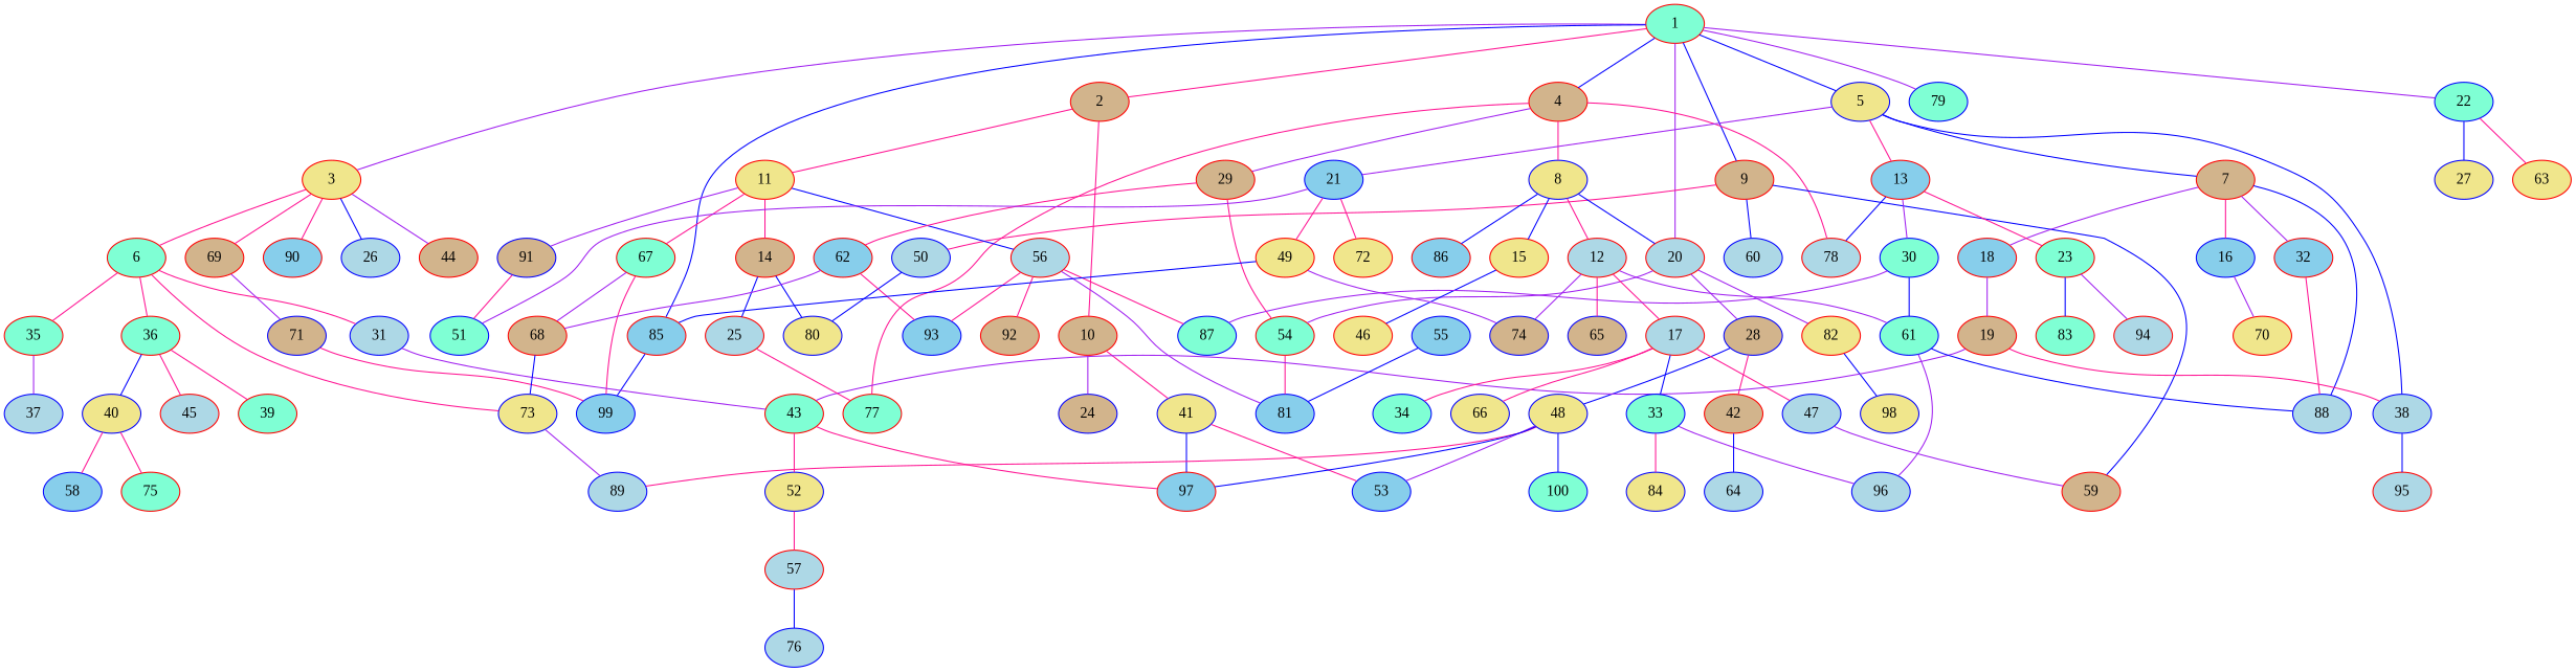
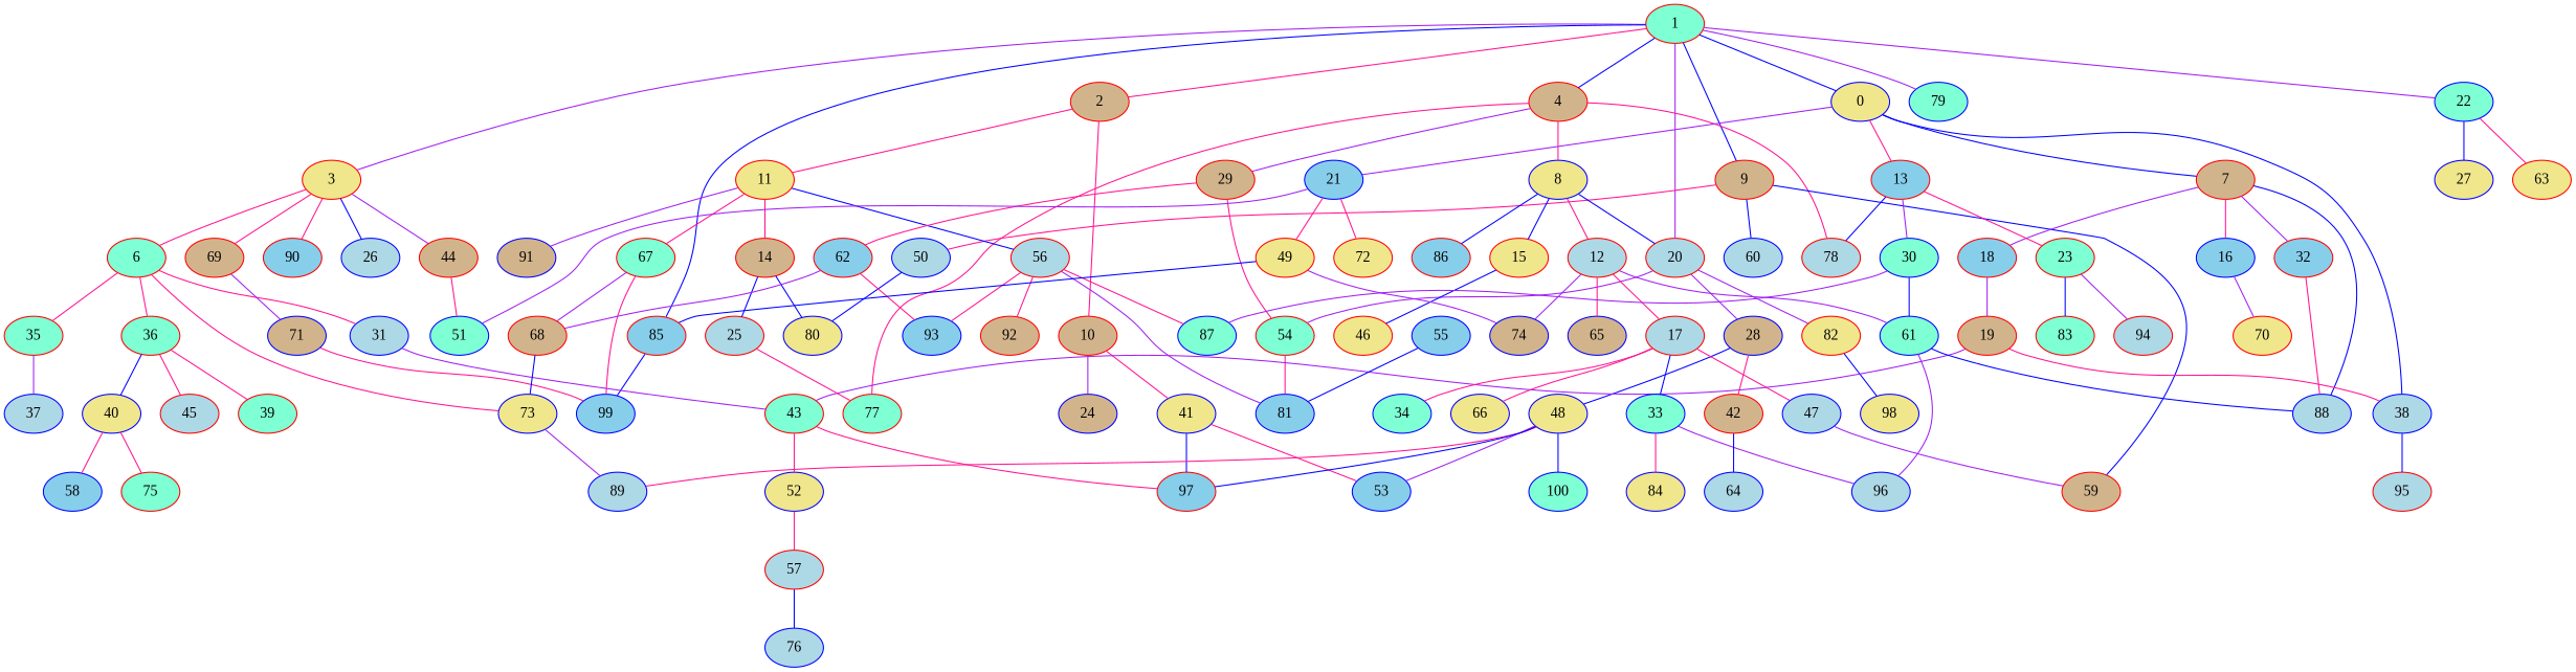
  graph {
    fontname="Liberation Serif"
    node [color=red fillcolor=lightblue fontname="Liberation Serif" style=filled]
    edge [color=deeppink fontname="Liberation Serif"]
    1 [fillcolor=aquamarine]
    2 [fillcolor=tan]
    3 [fillcolor=khaki]
    4 [fillcolor=tan]
-   5 [color=blue fillcolor=khaki]
+   5 [color=blue fillcolor=khaki label=0]
    9 [fillcolor=tan]
    20
    22 [color=blue fillcolor=aquamarine]
    79 [color=blue fillcolor=aquamarine]
    85 [fillcolor=skyblue]
    10 [fillcolor=tan]
    11 [fillcolor=khaki]
    6 [fillcolor=aquamarine]
    26 [color=blue]
    44 [fillcolor=tan]
    69 [fillcolor=tan]
    90 [fillcolor=skyblue]
    8 [color=blue fillcolor=khaki]
    29 [fillcolor=tan]
    77 [fillcolor=aquamarine]
    78
    7 [fillcolor=tan]
    13 [fillcolor=skyblue]
    21 [color=blue fillcolor=skyblue]
    38 [color=blue]
    50 [color=blue]
    59 [fillcolor=tan]
    60 [color=blue]
    28 [color=blue fillcolor=tan]
    82 [fillcolor=khaki]
    54 [fillcolor=aquamarine]
    27 [color=blue fillcolor=khaki]
    63 [fillcolor=khaki]
    99 [color=blue fillcolor=skyblue]
    24 [color=blue fillcolor=tan]
    41 [color=blue fillcolor=khaki]
    14 [fillcolor=tan]
    56
    67 [fillcolor=aquamarine]
    91 [color=blue fillcolor=tan]
    31 [color=blue]
    35 [fillcolor=aquamarine]
    36 [fillcolor=aquamarine]
    73 [color=blue fillcolor=khaki]
    51 [color=blue fillcolor=aquamarine]
    71 [color=blue fillcolor=tan]
    12
    15 [fillcolor=khaki]
    86 [fillcolor=skyblue]
    62 [fillcolor=skyblue]
    16 [color=blue fillcolor=skyblue]
    18 [fillcolor=skyblue]
    32 [fillcolor=skyblue]
    88 [color=blue]
    23 [fillcolor=aquamarine]
    30 [color=blue fillcolor=aquamarine]
    49 [fillcolor=khaki]
    72 [fillcolor=khaki]
    95
    43 [fillcolor=aquamarine]
    37 [color=blue]
    39 [fillcolor=aquamarine]
    40 [color=blue fillcolor=khaki]
    45
    89 [color=blue]
    70 [fillcolor=khaki]
    19 [fillcolor=tan]
    17
    61 [color=blue fillcolor=aquamarine]
    65 [color=blue fillcolor=tan]
    74 [color=blue fillcolor=tan]
    46 [fillcolor=khaki]
    80 [color=blue fillcolor=khaki]
    53 [color=blue fillcolor=skyblue]
    97 [fillcolor=skyblue]
    25
    87 [color=blue fillcolor=aquamarine]
    81 [color=blue fillcolor=skyblue]
    92 [fillcolor=tan]
    93 [color=blue fillcolor=skyblue]
    68 [fillcolor=tan]
    33 [color=blue fillcolor=aquamarine]
    34 [color=blue fillcolor=aquamarine]
    47 [color=blue]
    66 [color=blue fillcolor=khaki]
    96 [color=blue]
    83 [fillcolor=aquamarine]
    94
    84 [color=blue fillcolor=khaki]
    52 [color=blue fillcolor=khaki]
    42 [fillcolor=tan]
    48 [color=blue fillcolor=khaki]
    55 [color=blue fillcolor=skyblue]
    98 [color=blue fillcolor=khaki]
    64 [color=blue]
    100 [color=blue fillcolor=aquamarine]
    58 [color=blue fillcolor=skyblue]
    75 [fillcolor=aquamarine]
    57
    76 [color=blue]
    1 -- 2
    1 -- 3 [color=purple]
    1 -- 4 [color=blue]
    1 -- 5 [color=blue]
    1 -- 9 [color=blue]
    1 -- 20 [color=purple]
    1 -- 22 [color=purple]
    1 -- 79 [color=purple]
    1 -- 85 [color=blue]
    2 -- 10
    2 -- 11
    3 -- 6
    3 -- 26 [color=blue]
    3 -- 44 [color=purple]
    3 -- 69
    3 -- 90
    4 -- 8
    4 -- 29 [color=purple]
    4 -- 77
    4 -- 78
    5 -- 7 [color=blue]
    5 -- 13
    5 -- 21 [color=purple]
    5 -- 38 [color=blue]
    9 -- 50
    9 -- 59 [color=blue]
    9 -- 60 [color=blue]
    20 -- 28 [color=purple]
    20 -- 82 [color=purple]
    20 -- 54 [color=purple]
    22 -- 27 [color=blue]
    22 -- 63
    85 -- 99 [color=blue]
    10 -- 24 [color=purple]
    10 -- 41
    11 -- 14
    11 -- 56 [color=blue]
    11 -- 67
    11 -- 91 [color=purple]
    6 -- 31
    6 -- 35
    6 -- 36
    6 -- 73
-   91 -- 51
+   44 -- 51
    69 -- 71 [color=purple]
    8 -- 20 [color=blue]
    8 -- 12
    8 -- 15 [color=blue]
    8 -- 86 [color=blue]
    29 -- 54
    29 -- 62
    7 -- 16
    7 -- 18 [color=purple]
    7 -- 32 [color=purple]
    7 -- 88 [color=blue]
    13 -- 78 [color=blue]
    13 -- 23
    13 -- 30 [color=purple]
    21 -- 51 [color=purple]
    21 -- 49
    21 -- 72
    38 -- 95 [color=blue]
    50 -- 80 [color=blue]
    28 -- 42
    28 -- 48 [color=blue]
    82 -- 98 [color=blue]
    54 -- 81
    41 -- 53
    41 -- 97 [color=blue]
    14 -- 80 [color=blue]
    14 -- 25 [color=blue]
    56 -- 87
    56 -- 81 [color=purple]
    56 -- 92
    56 -- 93
    67 -- 99
    67 -- 68 [color=purple]
    31 -- 43 [color=purple]
    35 -- 37 [color=purple]
    36 -- 39
    36 -- 40 [color=blue]
    36 -- 45
    73 -- 89 [color=purple]
    71 -- 99
    12 -- 17
    12 -- 61 [color=purple]
    12 -- 65
    12 -- 74 [color=purple]
    15 -- 46 [color=blue]
    62 -- 93
    62 -- 68 [color=purple]
    16 -- 70 [color=purple]
    18 -- 19 [color=purple]
    32 -- 88
    23 -- 83 [color=blue]
    23 -- 94 [color=purple]
    30 -- 61 [color=blue]
    30 -- 87 [color=purple]
    49 -- 85 [color=blue]
    49 -- 74 [color=purple]
    43 -- 97
    43 -- 52
    40 -- 58
    40 -- 75
    19 -- 38
    19 -- 43 [color=purple]
    17 -- 33 [color=blue]
    17 -- 34
    17 -- 47
    17 -- 66
    61 -- 88 [color=blue]
    61 -- 96 [color=purple]
    25 -- 77
    68 -- 73 [color=blue]
    33 -- 96 [color=purple]
    33 -- 84
    47 -- 59 [color=purple]
    52 -- 57
    42 -- 64 [color=blue]
    48 -- 89
    48 -- 53 [color=purple]
    48 -- 97 [color=blue]
    48 -- 100 [color=blue]
    55 -- 81 [color=blue]
    57 -- 76 [color=blue]
  }
